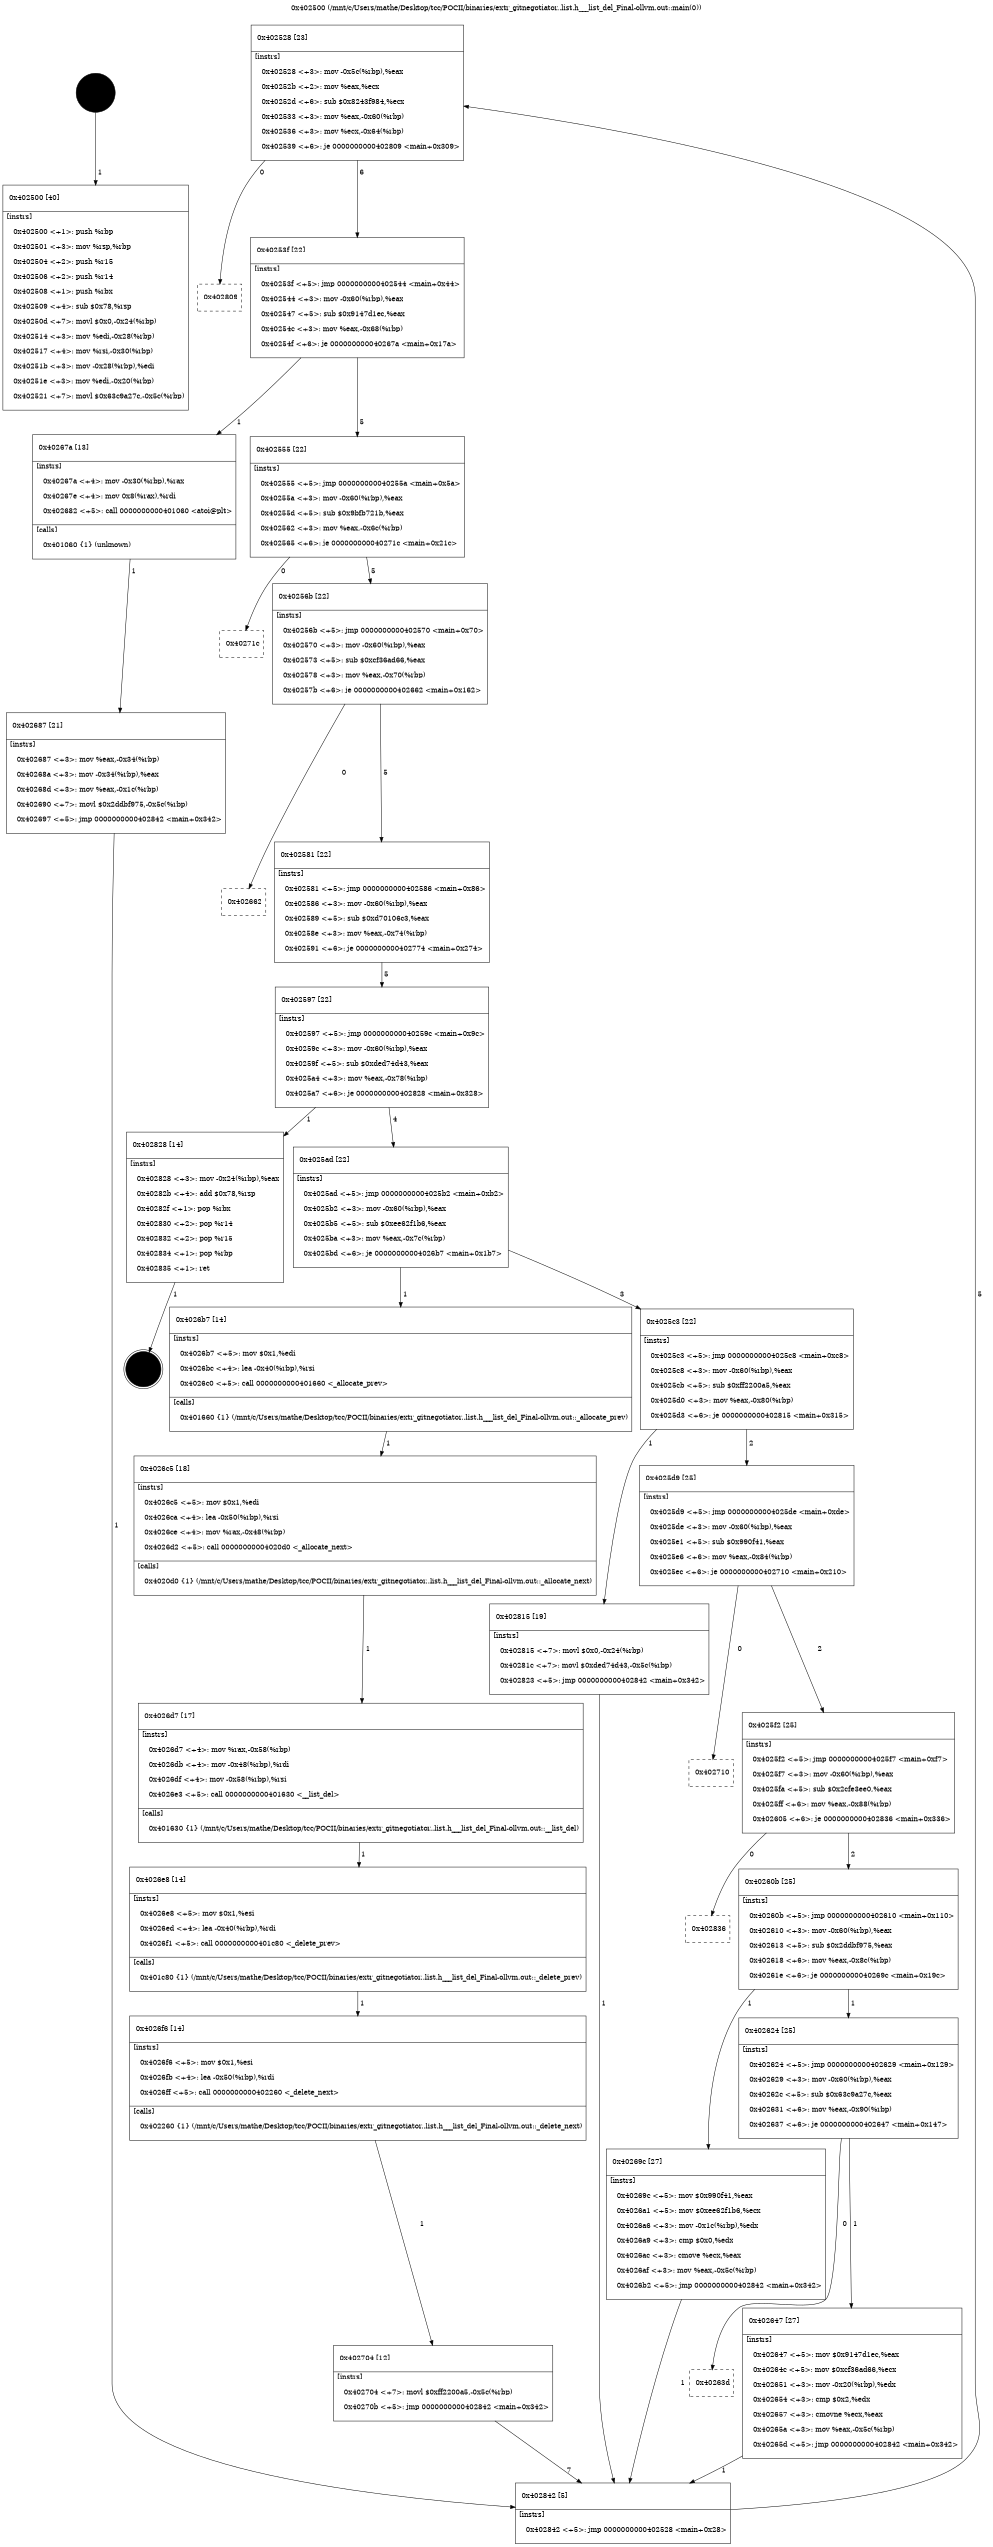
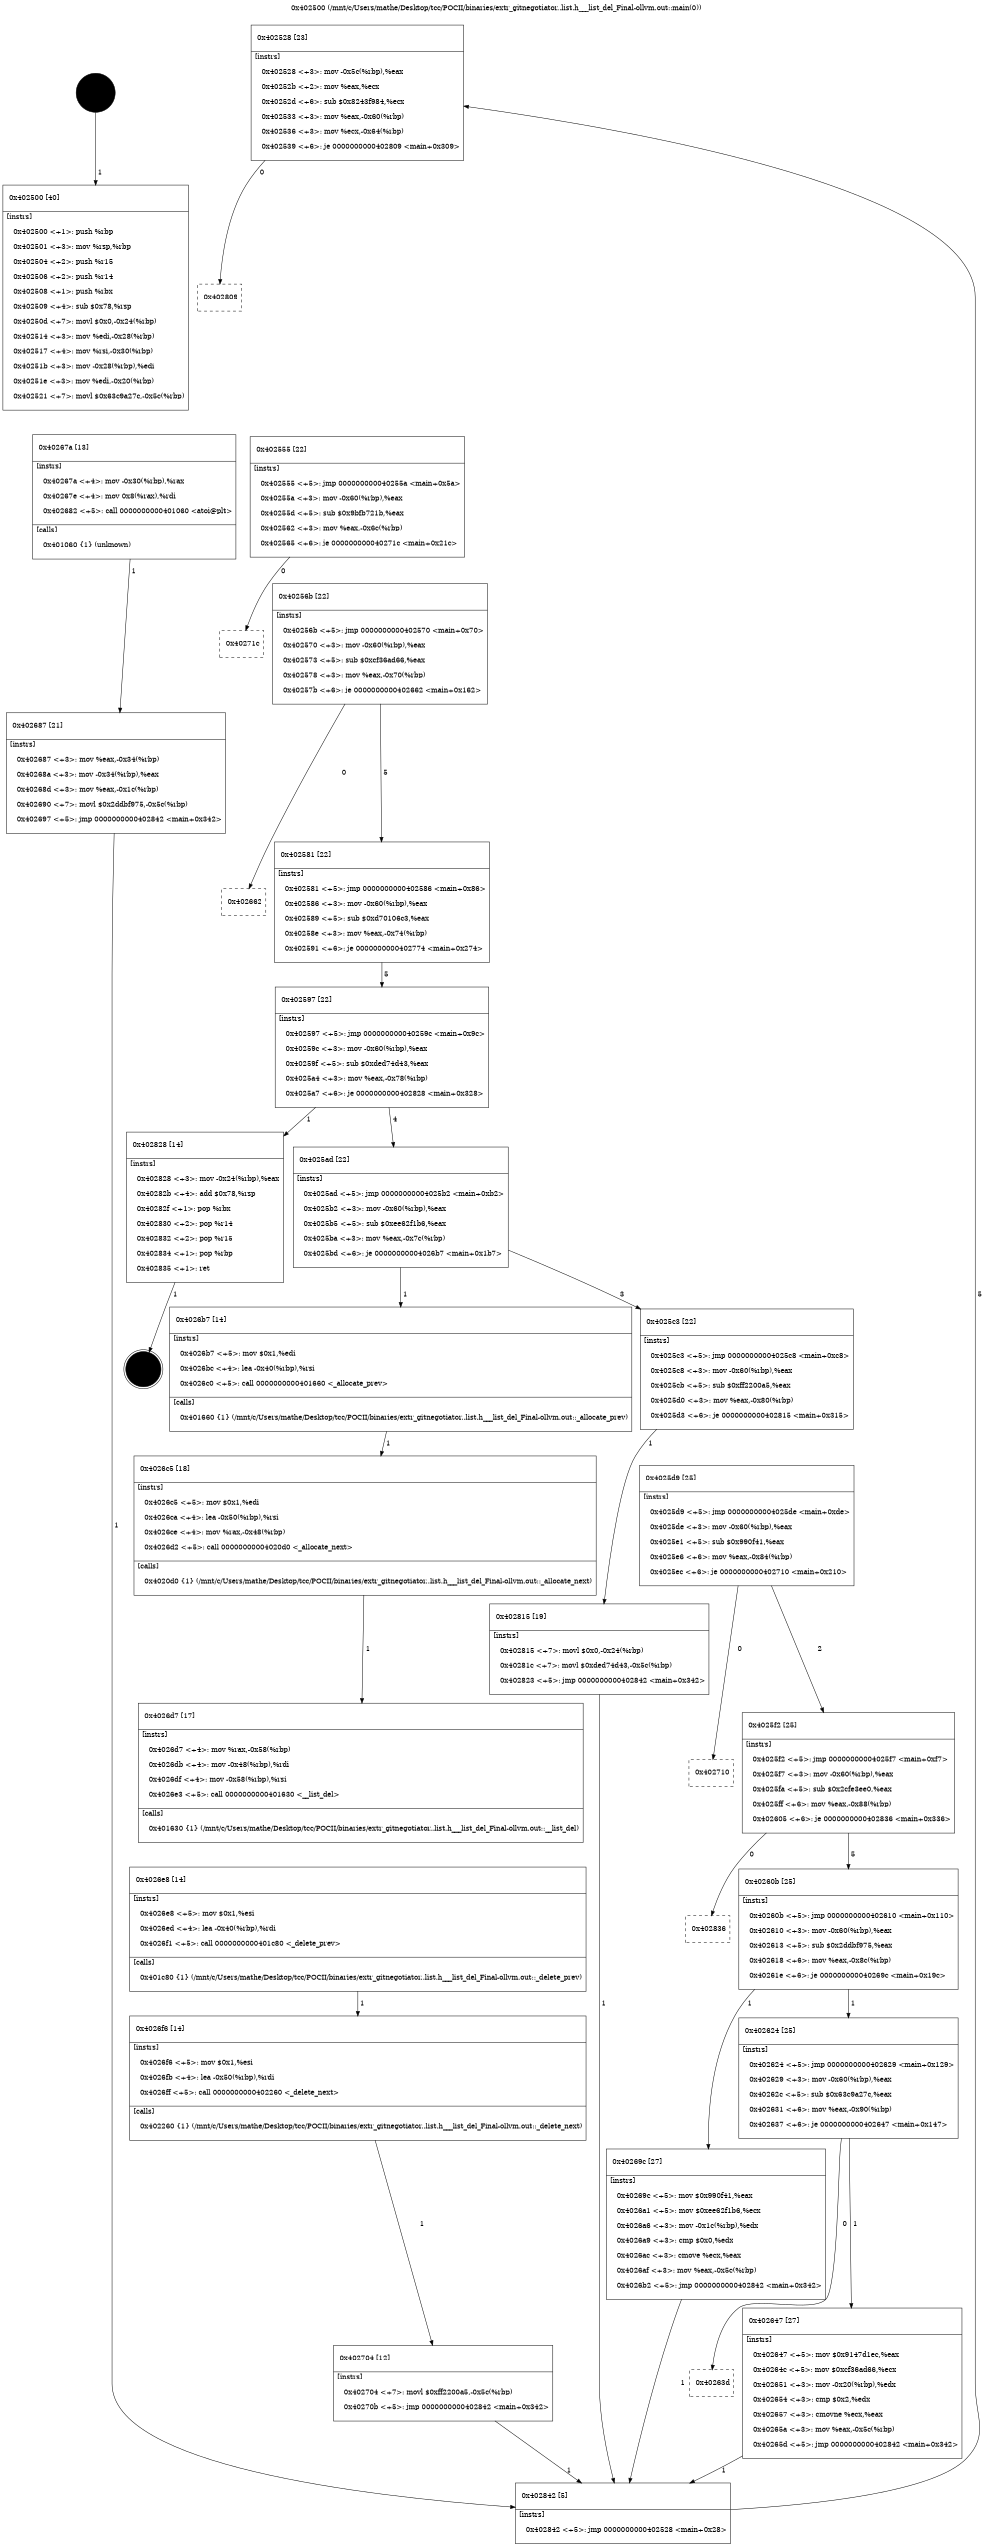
  digraph {
    label="0x402500 (/mnt/c/Users/mathe/Desktop/tcc/POCII/binaries/extr_gitnegotiator..list.h___list_del_Final-ollvm.out::main(0))"
    labelloc=t
    node [shape=record]
    Entry [fillcolor=black height=0.3 shape=circle style=filled width=0.3]
    n2 [label="{\n     0x402500 [40]\l\n     | [instrs]\l\n     &nbsp;&nbsp;0x402500 \<+1\>: push %rbp\l\n     &nbsp;&nbsp;0x402501 \<+3\>: mov %rsp,%rbp\l\n     &nbsp;&nbsp;0x402504 \<+2\>: push %r15\l\n     &nbsp;&nbsp;0x402506 \<+2\>: push %r14\l\n     &nbsp;&nbsp;0x402508 \<+1\>: push %rbx\l\n     &nbsp;&nbsp;0x402509 \<+4\>: sub $0x78,%rsp\l\n     &nbsp;&nbsp;0x40250d \<+7\>: movl $0x0,-0x24(%rbp)\l\n     &nbsp;&nbsp;0x402514 \<+3\>: mov %edi,-0x28(%rbp)\l\n     &nbsp;&nbsp;0x402517 \<+4\>: mov %rsi,-0x30(%rbp)\l\n     &nbsp;&nbsp;0x40251b \<+3\>: mov -0x28(%rbp),%edi\l\n     &nbsp;&nbsp;0x40251e \<+3\>: mov %edi,-0x20(%rbp)\l\n     &nbsp;&nbsp;0x402521 \<+7\>: movl $0x63c9a27c,-0x5c(%rbp)\l\n  }"]
    n3 [label="{\n     0x402528 [23]\l\n     | [instrs]\l\n     &nbsp;&nbsp;0x402528 \<+3\>: mov -0x5c(%rbp),%eax\l\n     &nbsp;&nbsp;0x40252b \<+2\>: mov %eax,%ecx\l\n     &nbsp;&nbsp;0x40252d \<+6\>: sub $0x8243f984,%ecx\l\n     &nbsp;&nbsp;0x402533 \<+3\>: mov %eax,-0x60(%rbp)\l\n     &nbsp;&nbsp;0x402536 \<+3\>: mov %ecx,-0x64(%rbp)\l\n     &nbsp;&nbsp;0x402539 \<+6\>: je 0000000000402809 \<main+0x309\>\l\n  }"]
    n4 [label="{\n     0x402809\l\n  }" style=dashed]
-   n5 [label="{\n     0x40253f [22]\l\n     | [instrs]\l\n     &nbsp;&nbsp;0x40253f \<+5\>: jmp 0000000000402544 \<main+0x44\>\l\n     &nbsp;&nbsp;0x402544 \<+3\>: mov -0x60(%rbp),%eax\l\n     &nbsp;&nbsp;0x402547 \<+5\>: sub $0x9147d1ec,%eax\l\n     &nbsp;&nbsp;0x40254c \<+3\>: mov %eax,-0x68(%rbp)\l\n     &nbsp;&nbsp;0x40254f \<+6\>: je 000000000040267a \<main+0x17a\>\l\n  }"]
    n6 [label="{\n     0x40267a [13]\l\n     | [instrs]\l\n     &nbsp;&nbsp;0x40267a \<+4\>: mov -0x30(%rbp),%rax\l\n     &nbsp;&nbsp;0x40267e \<+4\>: mov 0x8(%rax),%rdi\l\n     &nbsp;&nbsp;0x402682 \<+5\>: call 0000000000401060 \<atoi@plt\>\l\n     | [calls]\l\n     &nbsp;&nbsp;0x401060 \{1\} (unknown)\l\n  }"]
    n7 [label="{\n     0x402555 [22]\l\n     | [instrs]\l\n     &nbsp;&nbsp;0x402555 \<+5\>: jmp 000000000040255a \<main+0x5a\>\l\n     &nbsp;&nbsp;0x40255a \<+3\>: mov -0x60(%rbp),%eax\l\n     &nbsp;&nbsp;0x40255d \<+5\>: sub $0x9bfb721b,%eax\l\n     &nbsp;&nbsp;0x402562 \<+3\>: mov %eax,-0x6c(%rbp)\l\n     &nbsp;&nbsp;0x402565 \<+6\>: je 000000000040271c \<main+0x21c\>\l\n  }"]
    n8 [label="{\n     0x402687 [21]\l\n     | [instrs]\l\n     &nbsp;&nbsp;0x402687 \<+3\>: mov %eax,-0x34(%rbp)\l\n     &nbsp;&nbsp;0x40268a \<+3\>: mov -0x34(%rbp),%eax\l\n     &nbsp;&nbsp;0x40268d \<+3\>: mov %eax,-0x1c(%rbp)\l\n     &nbsp;&nbsp;0x402690 \<+7\>: movl $0x2ddbf975,-0x5c(%rbp)\l\n     &nbsp;&nbsp;0x402697 \<+5\>: jmp 0000000000402842 \<main+0x342\>\l\n  }"]
    n9 [label="{\n     0x40271c\l\n  }" style=dashed]
    n10 [label="{\n     0x40256b [22]\l\n     | [instrs]\l\n     &nbsp;&nbsp;0x40256b \<+5\>: jmp 0000000000402570 \<main+0x70\>\l\n     &nbsp;&nbsp;0x402570 \<+3\>: mov -0x60(%rbp),%eax\l\n     &nbsp;&nbsp;0x402573 \<+5\>: sub $0xcf36ad66,%eax\l\n     &nbsp;&nbsp;0x402578 \<+3\>: mov %eax,-0x70(%rbp)\l\n     &nbsp;&nbsp;0x40257b \<+6\>: je 0000000000402662 \<main+0x162\>\l\n  }"]
    Exit [fillcolor=black height=0.3 peripheries=2 shape=circle style=filled width=0.3]
    n12 [label="{\n     0x402842 [5]\l\n     | [instrs]\l\n     &nbsp;&nbsp;0x402842 \<+5\>: jmp 0000000000402528 \<main+0x28\>\l\n  }"]
    n13 [label="{\n     0x402662\l\n  }" style=dashed]
    n14 [label="{\n     0x402581 [22]\l\n     | [instrs]\l\n     &nbsp;&nbsp;0x402581 \<+5\>: jmp 0000000000402586 \<main+0x86\>\l\n     &nbsp;&nbsp;0x402586 \<+3\>: mov -0x60(%rbp),%eax\l\n     &nbsp;&nbsp;0x402589 \<+5\>: sub $0xd70106c3,%eax\l\n     &nbsp;&nbsp;0x40258e \<+3\>: mov %eax,-0x74(%rbp)\l\n     &nbsp;&nbsp;0x402591 \<+6\>: je 0000000000402774 \<main+0x274\>\l\n  }"]
    n15 [label="{\n     0x402704 [12]\l\n     | [instrs]\l\n     &nbsp;&nbsp;0x402704 \<+7\>: movl $0xff2200a5,-0x5c(%rbp)\l\n     &nbsp;&nbsp;0x40270b \<+5\>: jmp 0000000000402842 \<main+0x342\>\l\n  }"]
    n16 [label="{\n     0x402597 [22]\l\n     | [instrs]\l\n     &nbsp;&nbsp;0x402597 \<+5\>: jmp 000000000040259c \<main+0x9c\>\l\n     &nbsp;&nbsp;0x40259c \<+3\>: mov -0x60(%rbp),%eax\l\n     &nbsp;&nbsp;0x40259f \<+5\>: sub $0xded74d43,%eax\l\n     &nbsp;&nbsp;0x4025a4 \<+3\>: mov %eax,-0x78(%rbp)\l\n     &nbsp;&nbsp;0x4025a7 \<+6\>: je 0000000000402828 \<main+0x328\>\l\n  }"]
    n17 [label="{\n     0x4026f6 [14]\l\n     | [instrs]\l\n     &nbsp;&nbsp;0x4026f6 \<+5\>: mov $0x1,%esi\l\n     &nbsp;&nbsp;0x4026fb \<+4\>: lea -0x50(%rbp),%rdi\l\n     &nbsp;&nbsp;0x4026ff \<+5\>: call 0000000000402260 \<_delete_next\>\l\n     | [calls]\l\n     &nbsp;&nbsp;0x402260 \{1\} (/mnt/c/Users/mathe/Desktop/tcc/POCII/binaries/extr_gitnegotiator..list.h___list_del_Final-ollvm.out::_delete_next)\l\n  }"]
    n18 [label="{\n     0x402828 [14]\l\n     | [instrs]\l\n     &nbsp;&nbsp;0x402828 \<+3\>: mov -0x24(%rbp),%eax\l\n     &nbsp;&nbsp;0x40282b \<+4\>: add $0x78,%rsp\l\n     &nbsp;&nbsp;0x40282f \<+1\>: pop %rbx\l\n     &nbsp;&nbsp;0x402830 \<+2\>: pop %r14\l\n     &nbsp;&nbsp;0x402832 \<+2\>: pop %r15\l\n     &nbsp;&nbsp;0x402834 \<+1\>: pop %rbp\l\n     &nbsp;&nbsp;0x402835 \<+1\>: ret\l\n  }"]
    n19 [label="{\n     0x4025ad [22]\l\n     | [instrs]\l\n     &nbsp;&nbsp;0x4025ad \<+5\>: jmp 00000000004025b2 \<main+0xb2\>\l\n     &nbsp;&nbsp;0x4025b2 \<+3\>: mov -0x60(%rbp),%eax\l\n     &nbsp;&nbsp;0x4025b5 \<+5\>: sub $0xee62f1b6,%eax\l\n     &nbsp;&nbsp;0x4025ba \<+3\>: mov %eax,-0x7c(%rbp)\l\n     &nbsp;&nbsp;0x4025bd \<+6\>: je 00000000004026b7 \<main+0x1b7\>\l\n  }"]
    n20 [label="{\n     0x4026e8 [14]\l\n     | [instrs]\l\n     &nbsp;&nbsp;0x4026e8 \<+5\>: mov $0x1,%esi\l\n     &nbsp;&nbsp;0x4026ed \<+4\>: lea -0x40(%rbp),%rdi\l\n     &nbsp;&nbsp;0x4026f1 \<+5\>: call 0000000000401c80 \<_delete_prev\>\l\n     | [calls]\l\n     &nbsp;&nbsp;0x401c80 \{1\} (/mnt/c/Users/mathe/Desktop/tcc/POCII/binaries/extr_gitnegotiator..list.h___list_del_Final-ollvm.out::_delete_prev)\l\n  }"]
    n21 [label="{\n     0x4026b7 [14]\l\n     | [instrs]\l\n     &nbsp;&nbsp;0x4026b7 \<+5\>: mov $0x1,%edi\l\n     &nbsp;&nbsp;0x4026bc \<+4\>: lea -0x40(%rbp),%rsi\l\n     &nbsp;&nbsp;0x4026c0 \<+5\>: call 0000000000401660 \<_allocate_prev\>\l\n     | [calls]\l\n     &nbsp;&nbsp;0x401660 \{1\} (/mnt/c/Users/mathe/Desktop/tcc/POCII/binaries/extr_gitnegotiator..list.h___list_del_Final-ollvm.out::_allocate_prev)\l\n  }"]
    n22 [label="{\n     0x4025c3 [22]\l\n     | [instrs]\l\n     &nbsp;&nbsp;0x4025c3 \<+5\>: jmp 00000000004025c8 \<main+0xc8\>\l\n     &nbsp;&nbsp;0x4025c8 \<+3\>: mov -0x60(%rbp),%eax\l\n     &nbsp;&nbsp;0x4025cb \<+5\>: sub $0xff2200a5,%eax\l\n     &nbsp;&nbsp;0x4025d0 \<+3\>: mov %eax,-0x80(%rbp)\l\n     &nbsp;&nbsp;0x4025d3 \<+6\>: je 0000000000402815 \<main+0x315\>\l\n  }"]
    n23 [label="{\n     0x4026d7 [17]\l\n     | [instrs]\l\n     &nbsp;&nbsp;0x4026d7 \<+4\>: mov %rax,-0x58(%rbp)\l\n     &nbsp;&nbsp;0x4026db \<+4\>: mov -0x48(%rbp),%rdi\l\n     &nbsp;&nbsp;0x4026df \<+4\>: mov -0x58(%rbp),%rsi\l\n     &nbsp;&nbsp;0x4026e3 \<+5\>: call 0000000000401630 \<__list_del\>\l\n     | [calls]\l\n     &nbsp;&nbsp;0x401630 \{1\} (/mnt/c/Users/mathe/Desktop/tcc/POCII/binaries/extr_gitnegotiator..list.h___list_del_Final-ollvm.out::__list_del)\l\n  }"]
    n24 [label="{\n     0x4026c5 [18]\l\n     | [instrs]\l\n     &nbsp;&nbsp;0x4026c5 \<+5\>: mov $0x1,%edi\l\n     &nbsp;&nbsp;0x4026ca \<+4\>: lea -0x50(%rbp),%rsi\l\n     &nbsp;&nbsp;0x4026ce \<+4\>: mov %rax,-0x48(%rbp)\l\n     &nbsp;&nbsp;0x4026d2 \<+5\>: call 00000000004020d0 \<_allocate_next\>\l\n     | [calls]\l\n     &nbsp;&nbsp;0x4020d0 \{1\} (/mnt/c/Users/mathe/Desktop/tcc/POCII/binaries/extr_gitnegotiator..list.h___list_del_Final-ollvm.out::_allocate_next)\l\n  }"]
    n25 [label="{\n     0x402815 [19]\l\n     | [instrs]\l\n     &nbsp;&nbsp;0x402815 \<+7\>: movl $0x0,-0x24(%rbp)\l\n     &nbsp;&nbsp;0x40281c \<+7\>: movl $0xded74d43,-0x5c(%rbp)\l\n     &nbsp;&nbsp;0x402823 \<+5\>: jmp 0000000000402842 \<main+0x342\>\l\n  }"]
    n26 [label="{\n     0x4025d9 [25]\l\n     | [instrs]\l\n     &nbsp;&nbsp;0x4025d9 \<+5\>: jmp 00000000004025de \<main+0xde\>\l\n     &nbsp;&nbsp;0x4025de \<+3\>: mov -0x60(%rbp),%eax\l\n     &nbsp;&nbsp;0x4025e1 \<+5\>: sub $0x990f41,%eax\l\n     &nbsp;&nbsp;0x4025e6 \<+6\>: mov %eax,-0x84(%rbp)\l\n     &nbsp;&nbsp;0x4025ec \<+6\>: je 0000000000402710 \<main+0x210\>\l\n  }"]
    n27 [label="{\n     0x402710\l\n  }" style=dashed]
    n28 [label="{\n     0x4025f2 [25]\l\n     | [instrs]\l\n     &nbsp;&nbsp;0x4025f2 \<+5\>: jmp 00000000004025f7 \<main+0xf7\>\l\n     &nbsp;&nbsp;0x4025f7 \<+3\>: mov -0x60(%rbp),%eax\l\n     &nbsp;&nbsp;0x4025fa \<+5\>: sub $0x2cfe3ee0,%eax\l\n     &nbsp;&nbsp;0x4025ff \<+6\>: mov %eax,-0x88(%rbp)\l\n     &nbsp;&nbsp;0x402605 \<+6\>: je 0000000000402836 \<main+0x336\>\l\n  }"]
    n29 [label="{\n     0x402836\l\n  }" style=dashed]
    n30 [label="{\n     0x40260b [25]\l\n     | [instrs]\l\n     &nbsp;&nbsp;0x40260b \<+5\>: jmp 0000000000402610 \<main+0x110\>\l\n     &nbsp;&nbsp;0x402610 \<+3\>: mov -0x60(%rbp),%eax\l\n     &nbsp;&nbsp;0x402613 \<+5\>: sub $0x2ddbf975,%eax\l\n     &nbsp;&nbsp;0x402618 \<+6\>: mov %eax,-0x8c(%rbp)\l\n     &nbsp;&nbsp;0x40261e \<+6\>: je 000000000040269c \<main+0x19c\>\l\n  }"]
    n31 [label="{\n     0x40269c [27]\l\n     | [instrs]\l\n     &nbsp;&nbsp;0x40269c \<+5\>: mov $0x990f41,%eax\l\n     &nbsp;&nbsp;0x4026a1 \<+5\>: mov $0xee62f1b6,%ecx\l\n     &nbsp;&nbsp;0x4026a6 \<+3\>: mov -0x1c(%rbp),%edx\l\n     &nbsp;&nbsp;0x4026a9 \<+3\>: cmp $0x0,%edx\l\n     &nbsp;&nbsp;0x4026ac \<+3\>: cmove %ecx,%eax\l\n     &nbsp;&nbsp;0x4026af \<+3\>: mov %eax,-0x5c(%rbp)\l\n     &nbsp;&nbsp;0x4026b2 \<+5\>: jmp 0000000000402842 \<main+0x342\>\l\n  }"]
    n32 [label="{\n     0x402624 [25]\l\n     | [instrs]\l\n     &nbsp;&nbsp;0x402624 \<+5\>: jmp 0000000000402629 \<main+0x129\>\l\n     &nbsp;&nbsp;0x402629 \<+3\>: mov -0x60(%rbp),%eax\l\n     &nbsp;&nbsp;0x40262c \<+5\>: sub $0x63c9a27c,%eax\l\n     &nbsp;&nbsp;0x402631 \<+6\>: mov %eax,-0x90(%rbp)\l\n     &nbsp;&nbsp;0x402637 \<+6\>: je 0000000000402647 \<main+0x147\>\l\n  }"]
    n33 [label="{\n     0x40263d\l\n  }" style=dashed]
    n34 [label="{\n     0x402647 [27]\l\n     | [instrs]\l\n     &nbsp;&nbsp;0x402647 \<+5\>: mov $0x9147d1ec,%eax\l\n     &nbsp;&nbsp;0x40264c \<+5\>: mov $0xcf36ad66,%ecx\l\n     &nbsp;&nbsp;0x402651 \<+3\>: mov -0x20(%rbp),%edx\l\n     &nbsp;&nbsp;0x402654 \<+3\>: cmp $0x2,%edx\l\n     &nbsp;&nbsp;0x402657 \<+3\>: cmovne %ecx,%eax\l\n     &nbsp;&nbsp;0x40265a \<+3\>: mov %eax,-0x5c(%rbp)\l\n     &nbsp;&nbsp;0x40265d \<+5\>: jmp 0000000000402842 \<main+0x342\>\l\n  }"]
    Entry -> n2 [label=" 1"]
    n3 -> n4 [label=" 0"]
-   n3 -> n5 [label=" 6"]
-   n5 -> n6 [label=" 1"]
-   n5 -> n7 [label=" 5"]
    n6 -> n8 [label=" 1"]
    n7 -> n9 [label=" 0"]
-   n7 -> n10 [label=" 5"]
    n8 -> n12 [label=" 1"]
    n10 -> n13 [label=" 0"]
    n10 -> n14 [label=" 5"]
    n12 -> n3 [label=" 5"]
    n14 -> n16 [label=" 5"]
-   n15 -> n12 [label=" 7"]
+   n15 -> n12 [label=" 1"]
    n16 -> n18 [label=" 1"]
    n16 -> n19 [label=" 4"]
    n17 -> n15 [label=" 1"]
    n18 -> Exit [label=" 1"]
    n19 -> n21 [label=" 1"]
    n19 -> n22 [label=" 3"]
    n20 -> n17 [label=" 1"]
    n21 -> n24 [label=" 1"]
    n22 -> n25 [label=" 1"]
-   n22 -> n26 [label=" 2"]
-   n23 -> n20 [label=" 1"]
    n24 -> n23 [label=" 1"]
    n25 -> n12 [label=" 1"]
    n26 -> n27 [label=" 0"]
    n26 -> n28 [label=" 2"]
    n28 -> n29 [label=" 0"]
-   n28 -> n30 [label=" 2"]
+   n28 -> n30 [label=" 5"]
    n30 -> n31 [label=" 1"]
    n30 -> n32 [label=" 1"]
    n31 -> n12 [label=" 1"]
    n32 -> n33 [label=" 0"]
    n32 -> n34 [label=" 1"]
    n34 -> n12 [label=" 1"]
  }
